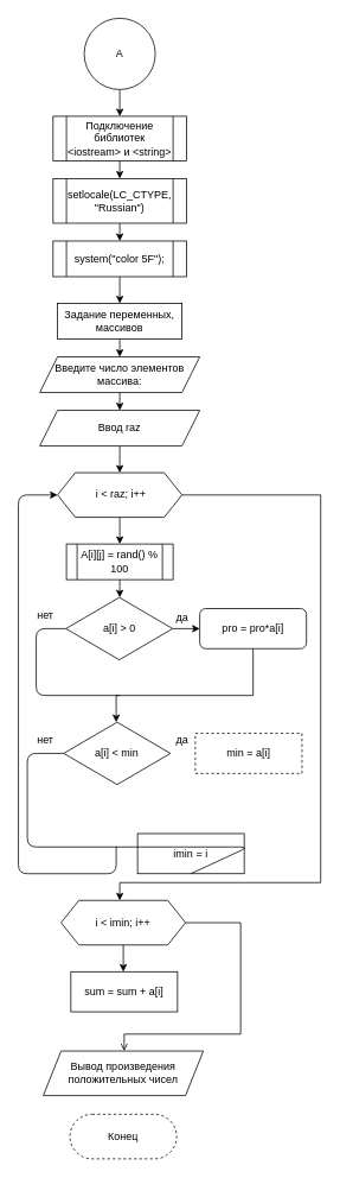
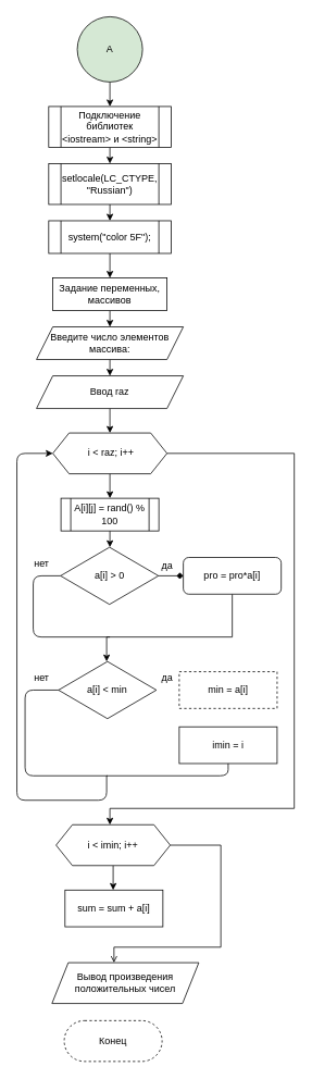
  <mxCell id="0" />
  <mxCell id="1" parent="0" />
  <mxCell id="2" style="edgeStyle=orthogonalEdgeStyle;rounded=0;orthogonalLoop=1;jettySize=auto;html=1;exitX=0.5;exitY=1;exitDx=0;exitDy=0;entryX=0.5;entryY=0;entryDx=0;entryDy=0;" parent="1" edge="1"><mxGeometry relative="1" as="geometry"><mxPoint x="134" y="130" as="targetPoint" /><mxPoint x="134" y="100" as="sourcePoint" /></mxGeometry></mxCell>
  <mxCell id="3" style="edgeStyle=orthogonalEdgeStyle;rounded=0;orthogonalLoop=1;jettySize=auto;html=1;exitX=0.5;exitY=1;exitDx=0;exitDy=0;entryX=0.5;entryY=0;entryDx=0;entryDy=0;" parent="1" edge="1"><mxGeometry relative="1" as="geometry"><mxPoint x="134" y="380" as="sourcePoint" /><mxPoint x="134" y="400" as="targetPoint" /></mxGeometry></mxCell>
  <mxCell id="4" style="edgeStyle=orthogonalEdgeStyle;rounded=0;orthogonalLoop=1;jettySize=auto;html=1;exitX=0.5;exitY=1;exitDx=0;exitDy=0;entryX=0.5;entryY=0;entryDx=0;entryDy=0;" parent="1" edge="1"><mxGeometry relative="1" as="geometry"><mxPoint x="134" y="530" as="targetPoint" /><mxPoint x="134" y="500" as="sourcePoint" /></mxGeometry></mxCell>
  <mxCell id="5" value="Конец" style="rounded=1;whiteSpace=wrap;html=1;arcSize=50;dashed=1;" parent="1" vertex="1"><mxGeometry x="77.99" y="1250" width="120" height="50" as="geometry" /></mxCell>
  <mxCell id="6" style="edgeStyle=orthogonalEdgeStyle;rounded=0;orthogonalLoop=1;jettySize=auto;html=1;exitX=0.5;exitY=1;exitDx=0;exitDy=0;entryX=0.5;entryY=0;entryDx=0;entryDy=0;" parent="1" edge="1"><mxGeometry relative="1" as="geometry"><mxPoint x="134" y="580" as="sourcePoint" /><mxPoint x="134" y="610" as="targetPoint" /></mxGeometry></mxCell>
  <mxCell id="7" style="edgeStyle=orthogonalEdgeStyle;rounded=0;orthogonalLoop=1;jettySize=auto;html=1;exitX=0.5;exitY=1;exitDx=0;exitDy=0;" parent="1" source="8" edge="1"><mxGeometry relative="1" as="geometry"><mxPoint x="134" y="460" as="targetPoint" /></mxGeometry></mxCell>
  <mxCell id="8" value="Введите число элементов массива:" style="shape=parallelogram;perimeter=parallelogramPerimeter;whiteSpace=wrap;html=1;fixedSize=1;" parent="1" vertex="1"><mxGeometry x="44" y="400" width="180" height="40" as="geometry" /></mxCell>
  <mxCell id="9" style="edgeStyle=orthogonalEdgeStyle;rounded=0;orthogonalLoop=1;jettySize=auto;html=1;exitX=1;exitY=0.5;exitDx=0;exitDy=0;" parent="1" source="10" edge="1"><mxGeometry relative="1" as="geometry"><Array as="points"><mxPoint x="360" y="555" /><mxPoint x="360" y="990" /><mxPoint x="134" y="990" /></Array><mxPoint x="134" y="1010" as="targetPoint" /></mxGeometry></mxCell>
  <mxCell id="10" value="&amp;nbsp;i &amp;lt; raz; i++" style="shape=hexagon;perimeter=hexagonPerimeter2;whiteSpace=wrap;html=1;fixedSize=1;" parent="1" vertex="1"><mxGeometry x="64" y="530" width="140" height="50" as="geometry" /></mxCell>
  <mxCell id="11" value="Задание переменных, массивов" style="rounded=0;whiteSpace=wrap;html=1;" parent="1" vertex="1"><mxGeometry x="64" y="340" width="140" height="40" as="geometry" /></mxCell>
  <mxCell id="12" style="edgeStyle=orthogonalEdgeStyle;rounded=0;orthogonalLoop=1;jettySize=auto;html=1;exitX=0.5;exitY=1;exitDx=0;exitDy=0;entryX=0.5;entryY=0;entryDx=0;entryDy=0;" parent="1" source="13" target="15" edge="1"><mxGeometry relative="1" as="geometry" /></mxCell>
  <mxCell id="13" value="Подключение библиотек &amp;lt;iostream&amp;gt; и &amp;lt;string&amp;gt;" style="shape=process;whiteSpace=wrap;html=1;backgroundOutline=1;" parent="1" vertex="1"><mxGeometry x="59" y="130" width="150" height="50" as="geometry" /></mxCell>
  <mxCell id="14" style="edgeStyle=orthogonalEdgeStyle;rounded=0;orthogonalLoop=1;jettySize=auto;html=1;exitX=0.5;exitY=1;exitDx=0;exitDy=0;entryX=0.5;entryY=0;entryDx=0;entryDy=0;" parent="1" source="15" target="17" edge="1"><mxGeometry relative="1" as="geometry" /></mxCell>
  <mxCell id="15" value="setlocale(LC_CTYPE, &quot;Russian&quot;)" style="shape=process;whiteSpace=wrap;html=1;backgroundOutline=1;" parent="1" vertex="1"><mxGeometry x="59" y="200" width="150" height="50" as="geometry" /></mxCell>
  <mxCell id="16" style="edgeStyle=orthogonalEdgeStyle;rounded=0;orthogonalLoop=1;jettySize=auto;html=1;exitX=0.5;exitY=1;exitDx=0;exitDy=0;entryX=0.5;entryY=0;entryDx=0;entryDy=0;" parent="1" source="17" target="11" edge="1"><mxGeometry relative="1" as="geometry" /></mxCell>
  <mxCell id="17" value="system(&quot;color 5F&quot;);" style="shape=process;whiteSpace=wrap;html=1;backgroundOutline=1;" parent="1" vertex="1"><mxGeometry x="59" y="270" width="150" height="40" as="geometry" /></mxCell>
- <mxCell id="18" value="Вывод произведения&lt;br&gt;положительных чисел" style="shape=parallelogram;perimeter=parallelogramPerimeter;whiteSpace=wrap;html=1;fixedSize=1;" parent="1" vertex="1"><mxGeometry x="47.99" y="1179" width="180" height="50" as="geometry" /></mxCell>
+ <mxCell id="18" value="Вывод произведения&lt;br&gt;положительных чисел" style="shape=parallelogram;perimeter=parallelogramPerimeter;whiteSpace=wrap;html=1;fixedSize=1;" parent="1" vertex="1"><mxGeometry x="62.99" y="1179" width="180" height="50" as="geometry" /></mxCell>
  <mxCell id="19" value="Ввод raz" style="shape=parallelogram;perimeter=parallelogramPerimeter;whiteSpace=wrap;html=1;fixedSize=1;" parent="1" vertex="1"><mxGeometry x="44" y="460" width="180" height="40" as="geometry" /></mxCell>
  <mxCell id="20" style="edgeStyle=orthogonalEdgeStyle;rounded=0;orthogonalLoop=1;jettySize=auto;html=1;exitX=0.5;exitY=1;exitDx=0;exitDy=0;entryX=0.5;entryY=0;entryDx=0;entryDy=0;" parent="1" source="21" edge="1"><mxGeometry relative="1" as="geometry"><mxPoint x="133.995" y="670" as="targetPoint" /></mxGeometry></mxCell>
  <mxCell id="21" value="A[i][j] = rand() % 100" style="shape=process;whiteSpace=wrap;html=1;backgroundOutline=1;" parent="1" vertex="1"><mxGeometry x="74" y="610" width="120" height="40" as="geometry" /></mxCell>
  <mxCell id="22" style="edgeStyle=orthogonalEdgeStyle;rounded=0;orthogonalLoop=1;jettySize=auto;html=1;exitX=0.5;exitY=1;exitDx=0;exitDy=0;entryX=0.5;entryY=0;entryDx=0;entryDy=0;" parent="1" edge="1"><mxGeometry relative="1" as="geometry"><mxPoint x="137.99" y="1060" as="sourcePoint" /><mxPoint x="137.99" y="1090" as="targetPoint" /></mxGeometry></mxCell>
  <mxCell id="23" style="edgeStyle=orthogonalEdgeStyle;rounded=0;orthogonalLoop=1;jettySize=auto;html=1;exitX=1;exitY=0.5;exitDx=0;exitDy=0;endArrow=open;" parent="1" source="24" target="18" edge="1"><mxGeometry relative="1" as="geometry"><Array as="points"><mxPoint x="270" y="1035" /><mxPoint x="270" y="1160" /><mxPoint x="139" y="1160" /></Array></mxGeometry></mxCell>
  <mxCell id="24" value="i &amp;lt; imin; i++" style="shape=hexagon;perimeter=hexagonPerimeter2;whiteSpace=wrap;html=1;fixedSize=1;" parent="1" vertex="1"><mxGeometry x="67.99" y="1010" width="140" height="50" as="geometry" /></mxCell>
- <mxCell id="25" style="edgeStyle=orthogonalEdgeStyle;rounded=0;orthogonalLoop=1;jettySize=auto;html=1;exitX=1;exitY=0.5;exitDx=0;exitDy=0;entryX=0;entryY=0.5;entryDx=0;entryDy=0;" parent="1" source="26" target="28" edge="1"><mxGeometry relative="1" as="geometry" /></mxCell>
+ <mxCell id="25" style="edgeStyle=orthogonalEdgeStyle;rounded=0;orthogonalLoop=1;jettySize=auto;html=1;exitX=1;exitY=0.5;exitDx=0;exitDy=0;entryX=0;entryY=0.5;entryDx=0;entryDy=0;endArrow=diamond;" parent="1" source="26" target="28" edge="1"><mxGeometry relative="1" as="geometry" /></mxCell>
  <mxCell id="26" value="a[i] &amp;gt; 0" style="rhombus;whiteSpace=wrap;html=1;" parent="1" vertex="1"><mxGeometry x="73.5" y="670" width="120" height="70" as="geometry" /></mxCell>
  <mxCell id="27" style="edgeStyle=orthogonalEdgeStyle;rounded=0;orthogonalLoop=1;jettySize=auto;html=1;exitX=0.5;exitY=1;exitDx=0;exitDy=0;" parent="1" source="28" edge="1"><mxGeometry relative="1" as="geometry"><mxPoint x="130" y="810" as="targetPoint" /><Array as="points"><mxPoint x="284" y="780" /><mxPoint x="130" y="780" /></Array></mxGeometry></mxCell>
  <mxCell id="28" value="pro = pro*a[i]" style="whiteSpace=wrap;html=1;rounded=1;" parent="1" vertex="1"><mxGeometry x="224" y="682.5" width="120" height="45" as="geometry" /></mxCell>
  <mxCell id="29" value="да" style="text;html=1;align=center;verticalAlign=middle;resizable=0;points=[];autosize=1;" parent="1" vertex="1"><mxGeometry x="189" y="682.5" width="30" height="20" as="geometry" /></mxCell>
  <mxCell id="30" value="" style="endArrow=none;html=1;exitX=0;exitY=0.5;exitDx=0;exitDy=0;" parent="1" source="26" edge="1"><mxGeometry width="50" height="50" relative="1" as="geometry"><mxPoint x="140" y="760" as="sourcePoint" /><mxPoint x="134" y="780" as="targetPoint" /><Array as="points"><mxPoint x="40" y="705" /><mxPoint x="40" y="780" /></Array></mxGeometry></mxCell>
  <mxCell id="31" value="нет" style="text;html=1;align=center;verticalAlign=middle;resizable=0;points=[];autosize=1;" parent="1" vertex="1"><mxGeometry x="35" y="680" width="30" height="20" as="geometry" /></mxCell>
  <mxCell id="32" value="a[i] &amp;lt; min" style="rhombus;whiteSpace=wrap;html=1;" parent="1" vertex="1"><mxGeometry x="70.99" y="810" width="120" height="70" as="geometry" /></mxCell>
  <mxCell id="33" value="min = a[i]" style="rounded=0;whiteSpace=wrap;html=1;dashed=1;" parent="1" vertex="1"><mxGeometry x="219" y="822.5" width="120" height="45" as="geometry" /></mxCell>
- <mxCell id="34" value="imin = i" style="rounded=0;whiteSpace=wrap;html=1;" parent="1" vertex="1"><mxGeometry x="154" y="935" width="120" height="45" as="geometry" /></mxCell>
+ <mxCell id="34" value="imin = i" style="rounded=0;whiteSpace=wrap;html=1;" parent="1" vertex="1"><mxGeometry x="219" y="890" width="120" height="45" as="geometry" /></mxCell>
  <mxCell id="35" value="" style="endArrow=none;html=1;exitX=0;exitY=0.5;exitDx=0;exitDy=0;" parent="1" source="32" edge="1"><mxGeometry width="50" height="50" relative="1" as="geometry"><mxPoint x="140" y="860" as="sourcePoint" /><mxPoint x="131" y="950" as="targetPoint" /><Array as="points"><mxPoint x="30" y="845" /><mxPoint x="30" y="950" /></Array></mxGeometry></mxCell>
  <mxCell id="36" value="нет" style="text;html=1;align=center;verticalAlign=middle;resizable=0;points=[];autosize=1;" parent="1" vertex="1"><mxGeometry x="35" y="820" width="30" height="20" as="geometry" /></mxCell>
  <mxCell id="37" value="да" style="text;html=1;align=center;verticalAlign=middle;resizable=0;points=[];autosize=1;" parent="1" vertex="1"><mxGeometry x="189" y="820" width="30" height="20" as="geometry" /></mxCell>
  <mxCell id="38" value="" style="endArrow=none;html=1;exitX=0.5;exitY=1;exitDx=0;exitDy=0;" parent="1" source="34" edge="1"><mxGeometry width="50" height="50" relative="1" as="geometry"><mxPoint x="140" y="860" as="sourcePoint" /><mxPoint x="130" y="950" as="targetPoint" /><Array as="points"><mxPoint x="279" y="950" /></Array></mxGeometry></mxCell>
  <mxCell id="39" value="" style="endArrow=classic;html=1;entryX=0;entryY=0.5;entryDx=0;entryDy=0;" parent="1" target="10" edge="1"><mxGeometry width="50" height="50" relative="1" as="geometry"><mxPoint x="130" y="950" as="sourcePoint" /><mxPoint x="190" y="810" as="targetPoint" /><Array as="points"><mxPoint x="130" y="980" /><mxPoint x="20" y="980" /><mxPoint x="20" y="555" /></Array></mxGeometry></mxCell>
  <mxCell id="40" value="sum = sum + a[i]" style="rounded=0;whiteSpace=wrap;html=1;" parent="1" vertex="1"><mxGeometry x="78.99" y="1090" width="120" height="45" as="geometry" /></mxCell>
- <mxCell id="41" value="A" style="ellipse;whiteSpace=wrap;html=1;aspect=fixed;" vertex="1" parent="1"><mxGeometry x="94" y="20" width="80" height="80" as="geometry" /></mxCell>
+ <mxCell id="41" value="A" style="ellipse;whiteSpace=wrap;html=1;aspect=fixed;fillColor=#d5e8d4;" vertex="1" parent="1"><mxGeometry x="94" y="20" width="80" height="80" as="geometry" /></mxCell>
